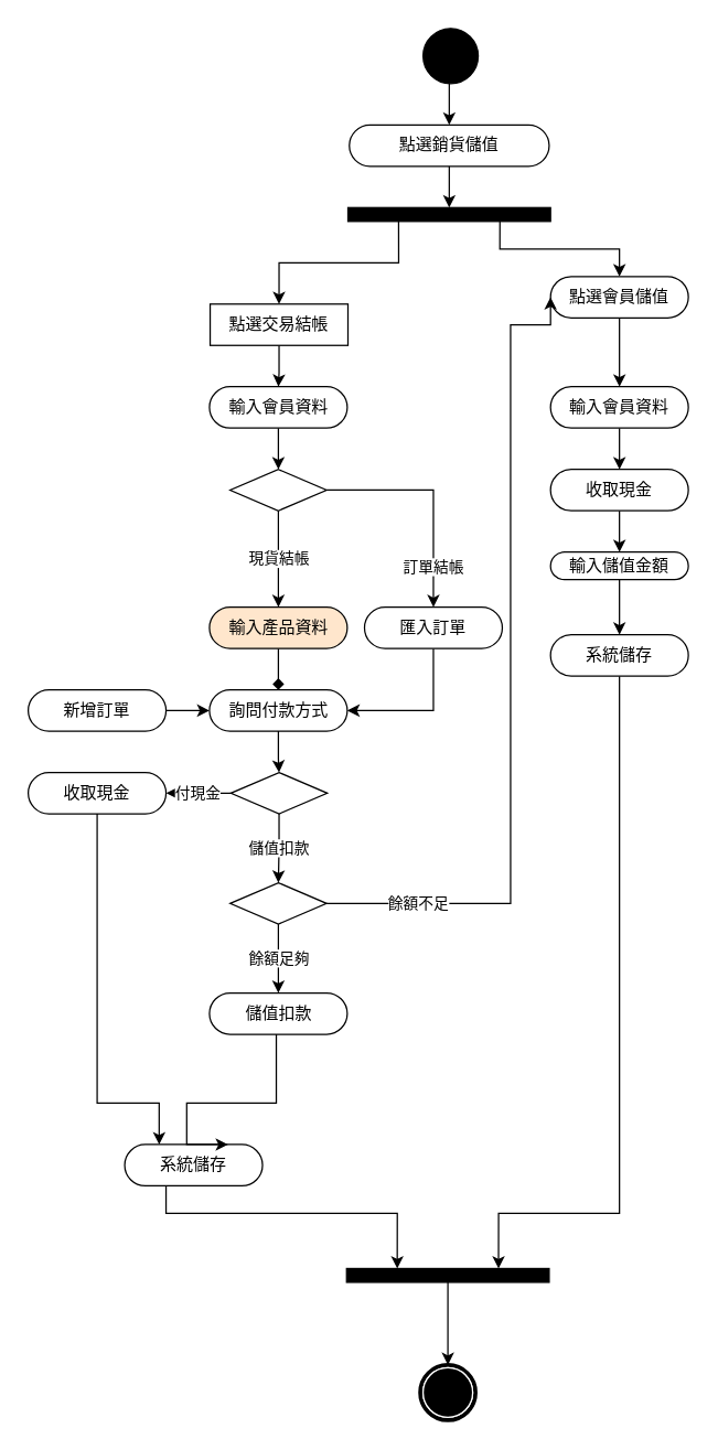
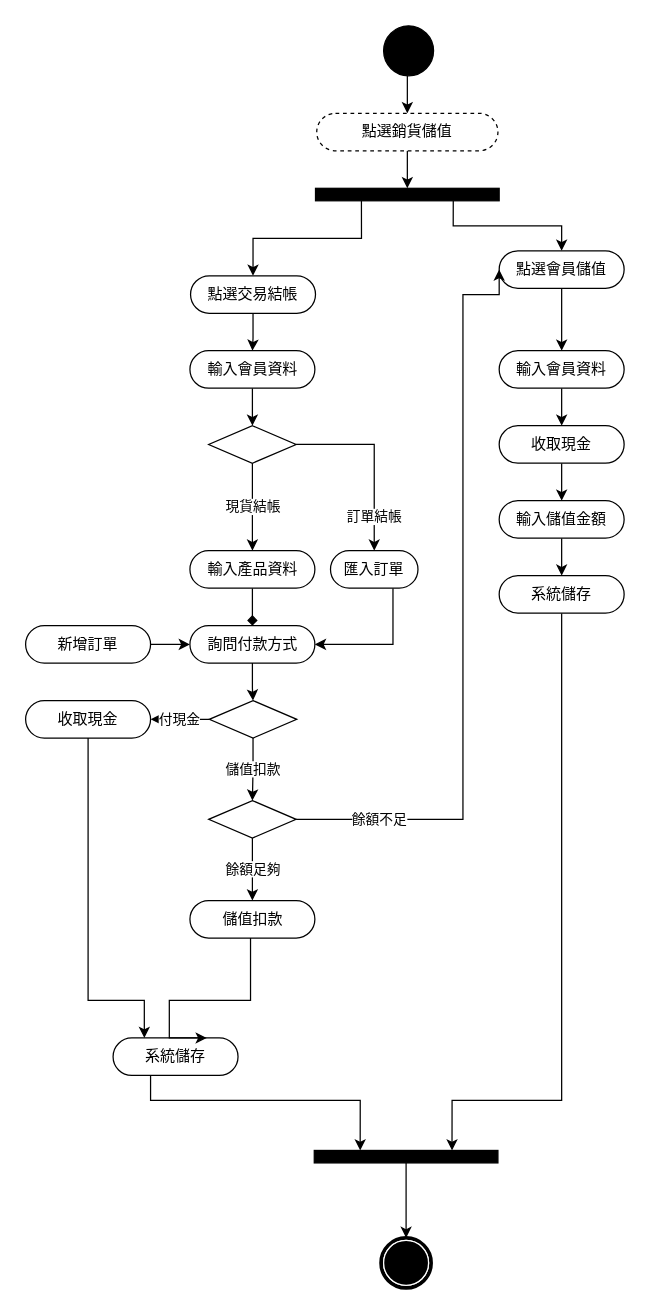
  <mxCell id="0" />
  <mxCell id="1" parent="0" />
  <mxCell id="2" style="edgeStyle=orthogonalEdgeStyle;rounded=0;orthogonalLoop=1;jettySize=auto;html=1;entryX=0.5;entryY=0;entryDx=0;entryDy=0;" parent="1" target="5" edge="1"><mxGeometry relative="1" as="geometry"><mxPoint x="325.5" y="60" as="sourcePoint" /></mxGeometry></mxCell>
  <mxCell id="3" value="" style="ellipse;whiteSpace=wrap;html=1;rounded=0;shadow=0;comic=0;labelBackgroundColor=none;strokeWidth=1;fillColor=#000000;fontFamily=Verdana;fontSize=12;align=center;" parent="1" vertex="1"><mxGeometry x="306.5" y="20" width="40" height="40" as="geometry" /></mxCell>
  <mxCell id="4" style="edgeStyle=orthogonalEdgeStyle;rounded=0;orthogonalLoop=1;jettySize=auto;html=1;entryX=0.5;entryY=0;entryDx=0;entryDy=0;" parent="1" source="5" target="8" edge="1"><mxGeometry relative="1" as="geometry" /></mxCell>
- <mxCell id="5" value="點選銷貨儲值" style="rounded=1;whiteSpace=wrap;html=1;shadow=0;comic=0;labelBackgroundColor=none;strokeWidth=1;fontFamily=Verdana;fontSize=12;align=center;arcSize=50;" parent="1" vertex="1"><mxGeometry x="253" y="90" width="145" height="30" as="geometry" /></mxCell>
+ <mxCell id="5" value="點選銷貨儲值" style="rounded=1;whiteSpace=wrap;html=1;shadow=0;comic=0;labelBackgroundColor=none;strokeWidth=1;fontFamily=Verdana;fontSize=12;align=center;arcSize=50;dashed=1;" parent="1" vertex="1"><mxGeometry x="253" y="90" width="145" height="30" as="geometry" /></mxCell>
  <mxCell id="6" style="edgeStyle=orthogonalEdgeStyle;rounded=0;orthogonalLoop=1;jettySize=auto;html=1;entryX=0.5;entryY=0;entryDx=0;entryDy=0;exitX=0.25;exitY=1;exitDx=0;exitDy=0;" parent="1" source="8" target="11" edge="1"><mxGeometry relative="1" as="geometry"><mxPoint x="350" y="180" as="sourcePoint" /></mxGeometry></mxCell>
  <mxCell id="7" style="edgeStyle=orthogonalEdgeStyle;rounded=0;orthogonalLoop=1;jettySize=auto;html=1;entryX=0.5;entryY=0;entryDx=0;entryDy=0;exitX=0.75;exitY=1;exitDx=0;exitDy=0;" parent="1" source="8" target="15" edge="1"><mxGeometry relative="1" as="geometry" /></mxCell>
  <mxCell id="8" value="" style="whiteSpace=wrap;html=1;rounded=0;shadow=0;comic=0;labelBackgroundColor=none;strokeWidth=1;fillColor=#000000;fontFamily=Verdana;fontSize=12;align=center;rotation=0;" parent="1" vertex="1"><mxGeometry x="252" y="150" width="147" height="10" as="geometry" /></mxCell>
  <mxCell id="9" value="" style="shape=mxgraph.bpmn.shape;html=1;verticalLabelPosition=bottom;labelBackgroundColor=#ffffff;verticalAlign=top;perimeter=ellipsePerimeter;outline=end;symbol=terminate;rounded=0;shadow=0;comic=0;strokeWidth=1;fontFamily=Verdana;fontSize=12;align=center;" parent="1" vertex="1"><mxGeometry x="304.5" y="990" width="40" height="40" as="geometry" /></mxCell>
  <mxCell id="10" value="" style="edgeStyle=orthogonalEdgeStyle;rounded=0;orthogonalLoop=1;jettySize=auto;html=1;" parent="1" source="11" target="13" edge="1"><mxGeometry relative="1" as="geometry" /></mxCell>
- <mxCell id="11" value="點選交易結帳" style="whiteSpace=wrap;html=1;shadow=0;comic=0;labelBackgroundColor=none;strokeWidth=1;fontFamily=Verdana;fontSize=12;align=center;arcSize=50;rounded=0;" parent="1" vertex="1"><mxGeometry x="152" y="220" width="100" height="30" as="geometry" /></mxCell>
+ <mxCell id="11" value="點選交易結帳" style="rounded=1;whiteSpace=wrap;html=1;shadow=0;comic=0;labelBackgroundColor=none;strokeWidth=1;fontFamily=Verdana;fontSize=12;align=center;arcSize=50;" parent="1" vertex="1"><mxGeometry x="152" y="220" width="100" height="30" as="geometry" /></mxCell>
  <mxCell id="12" style="edgeStyle=orthogonalEdgeStyle;rounded=0;orthogonalLoop=1;jettySize=auto;html=1;entryX=0.5;entryY=0;entryDx=0;entryDy=0;" parent="1" source="13" target="41" edge="1"><mxGeometry relative="1" as="geometry"><mxPoint x="202" y="340" as="targetPoint" /></mxGeometry></mxCell>
  <mxCell id="13" value="輸入會員資料" style="rounded=1;whiteSpace=wrap;html=1;shadow=0;comic=0;labelBackgroundColor=none;strokeWidth=1;fontFamily=Verdana;fontSize=12;align=center;arcSize=50;" parent="1" vertex="1"><mxGeometry x="151.5" y="280" width="100" height="30" as="geometry" /></mxCell>
  <mxCell id="14" value="" style="edgeStyle=orthogonalEdgeStyle;rounded=0;orthogonalLoop=1;jettySize=auto;html=1;" parent="1" source="15" target="17" edge="1"><mxGeometry relative="1" as="geometry" /></mxCell>
  <mxCell id="15" value="點選會員儲值" style="rounded=1;whiteSpace=wrap;html=1;shadow=0;comic=0;labelBackgroundColor=none;strokeWidth=1;fontFamily=Verdana;fontSize=12;align=center;arcSize=50;" parent="1" vertex="1"><mxGeometry x="399" y="200" width="100" height="30" as="geometry" /></mxCell>
  <mxCell id="16" style="edgeStyle=orthogonalEdgeStyle;rounded=0;orthogonalLoop=1;jettySize=auto;html=1;entryX=0.5;entryY=0;entryDx=0;entryDy=0;" parent="1" source="17" target="30" edge="1"><mxGeometry relative="1" as="geometry"><mxPoint x="449" y="340" as="targetPoint" /></mxGeometry></mxCell>
  <mxCell id="17" value="輸入會員資料" style="rounded=1;whiteSpace=wrap;html=1;shadow=0;comic=0;labelBackgroundColor=none;strokeWidth=1;fontFamily=Verdana;fontSize=12;align=center;arcSize=50;" parent="1" vertex="1"><mxGeometry x="399" y="280" width="100" height="30" as="geometry" /></mxCell>
  <mxCell id="18" style="edgeStyle=orthogonalEdgeStyle;rounded=0;orthogonalLoop=1;jettySize=auto;html=1;entryX=0.5;entryY=0;entryDx=0;entryDy=0;" parent="1" source="19" target="9" edge="1"><mxGeometry relative="1" as="geometry"><mxPoint x="378" y="960" as="targetPoint" /></mxGeometry></mxCell>
  <mxCell id="19" value="" style="whiteSpace=wrap;html=1;rounded=0;shadow=0;comic=0;labelBackgroundColor=none;strokeWidth=1;fillColor=#000000;fontFamily=Verdana;fontSize=12;align=center;rotation=0;" parent="1" vertex="1"><mxGeometry x="251" y="920" width="147" height="10" as="geometry" /></mxCell>
  <mxCell id="20" style="edgeStyle=orthogonalEdgeStyle;rounded=0;orthogonalLoop=1;jettySize=auto;html=1;entryX=0.25;entryY=0;entryDx=0;entryDy=0;exitX=0.5;exitY=1;exitDx=0;exitDy=0;" parent="1" source="21" target="19" edge="1"><mxGeometry relative="1" as="geometry"><Array as="points"><mxPoint x="120" y="860" /><mxPoint x="120" y="880" /><mxPoint x="288" y="880" /></Array></mxGeometry></mxCell>
  <mxCell id="21" value="系統儲存" style="rounded=1;whiteSpace=wrap;html=1;shadow=0;comic=0;labelBackgroundColor=none;strokeWidth=1;fontFamily=Verdana;fontSize=12;align=center;arcSize=50;" parent="1" vertex="1"><mxGeometry x="90" y="830" width="100" height="30" as="geometry" /></mxCell>
  <mxCell id="22" style="edgeStyle=orthogonalEdgeStyle;rounded=0;orthogonalLoop=1;jettySize=auto;html=1;entryX=0.5;entryY=0;entryDx=0;entryDy=0;endArrow=diamond;" parent="1" source="23" target="38" edge="1"><mxGeometry relative="1" as="geometry"><mxPoint x="201.5" y="510" as="targetPoint" /></mxGeometry></mxCell>
- <mxCell id="23" value="輸入產品資料" style="rounded=1;whiteSpace=wrap;html=1;shadow=0;comic=0;labelBackgroundColor=none;strokeWidth=1;fontFamily=Verdana;fontSize=12;align=center;arcSize=50;fillColor=#ffe6cc;" parent="1" vertex="1"><mxGeometry x="151.5" y="440" width="100" height="30" as="geometry" /></mxCell>
+ <mxCell id="23" value="輸入產品資料" style="rounded=1;whiteSpace=wrap;html=1;shadow=0;comic=0;labelBackgroundColor=none;strokeWidth=1;fontFamily=Verdana;fontSize=12;align=center;arcSize=50;" parent="1" vertex="1"><mxGeometry x="151.5" y="440" width="100" height="30" as="geometry" /></mxCell>
  <mxCell id="24" value="付現金" style="edgeStyle=orthogonalEdgeStyle;rounded=0;orthogonalLoop=1;jettySize=auto;html=1;entryX=1;entryY=0.5;entryDx=0;entryDy=0;" parent="1" source="26" target="28" edge="1"><mxGeometry relative="1" as="geometry"><mxPoint x="70" y="570" as="targetPoint" /></mxGeometry></mxCell>
  <mxCell id="25" value="儲值扣款" style="edgeStyle=orthogonalEdgeStyle;rounded=0;orthogonalLoop=1;jettySize=auto;html=1;entryX=0.5;entryY=0;entryDx=0;entryDy=0;" parent="1" source="26" target="46" edge="1"><mxGeometry relative="1" as="geometry"><mxPoint x="260" y="630" as="targetPoint" /></mxGeometry></mxCell>
  <mxCell id="26" value="" style="rhombus;whiteSpace=wrap;html=1;" parent="1" vertex="1"><mxGeometry x="167" y="560" width="70" height="30" as="geometry" /></mxCell>
  <mxCell id="27" style="edgeStyle=orthogonalEdgeStyle;rounded=0;orthogonalLoop=1;jettySize=auto;html=1;entryX=0.25;entryY=0;entryDx=0;entryDy=0;exitX=0.5;exitY=1;exitDx=0;exitDy=0;" parent="1" source="28" target="21" edge="1"><mxGeometry relative="1" as="geometry"><Array as="points"><mxPoint x="70" y="800" /><mxPoint x="115" y="800" /></Array></mxGeometry></mxCell>
  <mxCell id="28" value="收取現金" style="rounded=1;whiteSpace=wrap;html=1;shadow=0;comic=0;labelBackgroundColor=none;strokeWidth=1;fontFamily=Verdana;fontSize=12;align=center;arcSize=50;" parent="1" vertex="1"><mxGeometry x="20" y="560" width="100" height="30" as="geometry" /></mxCell>
  <mxCell id="29" style="edgeStyle=orthogonalEdgeStyle;rounded=0;orthogonalLoop=1;jettySize=auto;html=1;entryX=0.5;entryY=0;entryDx=0;entryDy=0;" parent="1" source="30" target="32" edge="1"><mxGeometry relative="1" as="geometry" /></mxCell>
  <mxCell id="30" value="收取現金" style="rounded=1;whiteSpace=wrap;html=1;shadow=0;comic=0;labelBackgroundColor=none;strokeWidth=1;fontFamily=Verdana;fontSize=12;align=center;arcSize=50;" parent="1" vertex="1"><mxGeometry x="399" y="340" width="100" height="30" as="geometry" /></mxCell>
  <mxCell id="31" style="edgeStyle=orthogonalEdgeStyle;rounded=0;orthogonalLoop=1;jettySize=auto;html=1;entryX=0.5;entryY=0;entryDx=0;entryDy=0;" parent="1" source="32" target="34" edge="1"><mxGeometry relative="1" as="geometry" /></mxCell>
- <mxCell id="32" value="輸入儲值金額" style="rounded=1;whiteSpace=wrap;html=1;shadow=0;comic=0;labelBackgroundColor=none;strokeWidth=1;fontFamily=Verdana;fontSize=12;align=center;arcSize=50;" parent="1" vertex="1"><mxGeometry x="399" y="400" width="100" height="20" as="geometry" /></mxCell>
+ <mxCell id="32" value="輸入儲值金額" style="rounded=1;whiteSpace=wrap;html=1;shadow=0;comic=0;labelBackgroundColor=none;strokeWidth=1;fontFamily=Verdana;fontSize=12;align=center;arcSize=50;" parent="1" vertex="1"><mxGeometry x="399" y="400" width="100" height="30" as="geometry" /></mxCell>
  <mxCell id="33" style="edgeStyle=orthogonalEdgeStyle;rounded=0;orthogonalLoop=1;jettySize=auto;html=1;entryX=0.75;entryY=0;entryDx=0;entryDy=0;" parent="1" source="34" target="19" edge="1"><mxGeometry relative="1" as="geometry"><Array as="points"><mxPoint x="449" y="880" /><mxPoint x="361" y="880" /></Array></mxGeometry></mxCell>
  <mxCell id="34" value="系統儲存" style="rounded=1;whiteSpace=wrap;html=1;shadow=0;comic=0;labelBackgroundColor=none;strokeWidth=1;fontFamily=Verdana;fontSize=12;align=center;arcSize=50;" parent="1" vertex="1"><mxGeometry x="399" y="460" width="100" height="30" as="geometry" /></mxCell>
  <mxCell id="35" style="edgeStyle=orthogonalEdgeStyle;rounded=0;orthogonalLoop=1;jettySize=auto;html=1;entryX=0;entryY=0.5;entryDx=0;entryDy=0;" parent="1" source="36" target="38" edge="1"><mxGeometry relative="1" as="geometry"><Array as="points"><mxPoint x="100" y="515" /><mxPoint x="100" y="515" /></Array></mxGeometry></mxCell>
  <mxCell id="36" value="新增訂單" style="rounded=1;whiteSpace=wrap;html=1;shadow=0;comic=0;labelBackgroundColor=none;strokeWidth=1;fontFamily=Verdana;fontSize=12;align=center;arcSize=50;" parent="1" vertex="1"><mxGeometry x="20" y="500" width="100" height="30" as="geometry" /></mxCell>
  <mxCell id="37" style="edgeStyle=orthogonalEdgeStyle;rounded=0;orthogonalLoop=1;jettySize=auto;html=1;entryX=0.5;entryY=0;entryDx=0;entryDy=0;" parent="1" source="38" target="26" edge="1"><mxGeometry relative="1" as="geometry" /></mxCell>
  <mxCell id="38" value="詢問付款方式" style="rounded=1;whiteSpace=wrap;html=1;shadow=0;comic=0;labelBackgroundColor=none;strokeWidth=1;fontFamily=Verdana;fontSize=12;align=center;arcSize=50;" parent="1" vertex="1"><mxGeometry x="151.5" y="500" width="100" height="30" as="geometry" /></mxCell>
  <mxCell id="39" value="現貨結帳" style="edgeStyle=orthogonalEdgeStyle;rounded=0;orthogonalLoop=1;jettySize=auto;html=1;entryX=0.5;entryY=0;entryDx=0;entryDy=0;" parent="1" source="41" target="23" edge="1"><mxGeometry relative="1" as="geometry" /></mxCell>
  <mxCell id="40" value="訂單結帳" style="edgeStyle=orthogonalEdgeStyle;rounded=0;orthogonalLoop=1;jettySize=auto;html=1;entryX=0.5;entryY=0;entryDx=0;entryDy=0;" parent="1" source="41" target="43" edge="1"><mxGeometry x="0.631" relative="1" as="geometry"><mxPoint x="90" y="420" as="targetPoint" /><mxPoint as="offset" /></mxGeometry></mxCell>
  <mxCell id="41" value="" style="rhombus;whiteSpace=wrap;html=1;" parent="1" vertex="1"><mxGeometry x="166.5" y="340" width="70" height="30" as="geometry" /></mxCell>
  <mxCell id="42" style="edgeStyle=orthogonalEdgeStyle;rounded=0;orthogonalLoop=1;jettySize=auto;html=1;entryX=1;entryY=0.5;entryDx=0;entryDy=0;" parent="1" source="43" target="38" edge="1"><mxGeometry relative="1" as="geometry"><Array as="points"><mxPoint x="314" y="515" /></Array></mxGeometry></mxCell>
- <mxCell id="43" value="匯入訂單" style="rounded=1;whiteSpace=wrap;html=1;shadow=0;comic=0;labelBackgroundColor=none;strokeWidth=1;fontFamily=Verdana;fontSize=12;align=center;arcSize=50;" parent="1" vertex="1"><mxGeometry x="264" y="440" width="100" height="30" as="geometry" /></mxCell>
+ <mxCell id="43" value="匯入訂單" style="rounded=1;whiteSpace=wrap;html=1;shadow=0;comic=0;labelBackgroundColor=none;strokeWidth=1;fontFamily=Verdana;fontSize=12;align=center;arcSize=50;" parent="1" vertex="1"><mxGeometry x="264" y="440" width="70" height="30" as="geometry" /></mxCell>
  <mxCell id="44" value="餘額足夠" style="edgeStyle=orthogonalEdgeStyle;rounded=0;orthogonalLoop=1;jettySize=auto;html=1;entryX=0.5;entryY=0;entryDx=0;entryDy=0;" parent="1" source="46" target="48" edge="1"><mxGeometry relative="1" as="geometry"><mxPoint x="203" y="720" as="targetPoint" /></mxGeometry></mxCell>
  <mxCell id="45" value="餘額不足" style="edgeStyle=orthogonalEdgeStyle;rounded=0;orthogonalLoop=1;jettySize=auto;html=1;entryX=0;entryY=0.5;entryDx=0;entryDy=0;" parent="1" source="46" target="15" edge="1"><mxGeometry x="-0.782" relative="1" as="geometry"><Array as="points"><mxPoint x="370" y="655" /><mxPoint x="370" y="235" /></Array><mxPoint as="offset" /></mxGeometry></mxCell>
  <mxCell id="46" value="" style="rhombus;whiteSpace=wrap;html=1;" parent="1" vertex="1"><mxGeometry x="166.5" y="640" width="70" height="30" as="geometry" /></mxCell>
  <mxCell id="47" style="edgeStyle=orthogonalEdgeStyle;rounded=0;orthogonalLoop=1;jettySize=auto;html=1;entryX=0.75;entryY=0;entryDx=0;entryDy=0;" parent="1" source="48" target="21" edge="1"><mxGeometry relative="1" as="geometry"><Array as="points"><mxPoint x="200" y="800" /><mxPoint x="135" y="800" /></Array></mxGeometry></mxCell>
  <mxCell id="48" value="儲值扣款" style="rounded=1;whiteSpace=wrap;html=1;shadow=0;comic=0;labelBackgroundColor=none;strokeWidth=1;fontFamily=Verdana;fontSize=12;align=center;arcSize=50;" parent="1" vertex="1"><mxGeometry x="151.5" y="720" width="100" height="30" as="geometry" /></mxCell>
